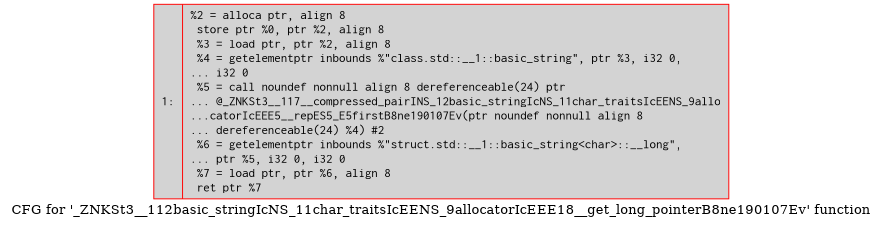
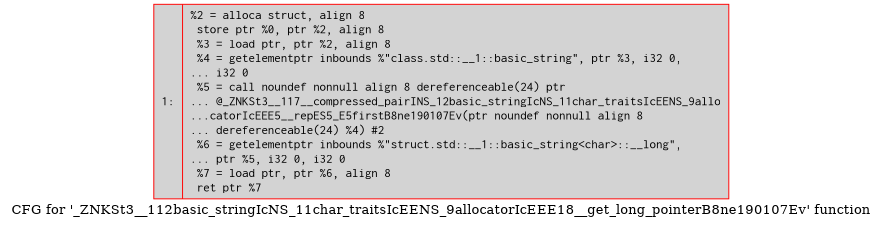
  digraph {
    label="CFG for '_ZNKSt3__112basic_stringIcNS_11char_traitsIcEENS_9allocatorIcEEE18__get_long_pointerB8ne190107Ev' function"
    rankdir=LR
-   n1 [color=red fillcolor=lightgrey fontname=Courier label="{1:\l|  %2 = alloca ptr, align 8\l  store ptr %0, ptr %2, align 8\l  %3 = load ptr, ptr %2, align 8\l  %4 = getelementptr inbounds %\"class.std::__1::basic_string\", ptr %3, i32 0,\l... i32 0\l  %5 = call noundef nonnull align 8 dereferenceable(24) ptr\l... @_ZNKSt3__117__compressed_pairINS_12basic_stringIcNS_11char_traitsIcEENS_9allo\l...catorIcEEE5__repES5_E5firstB8ne190107Ev(ptr noundef nonnull align 8\l... dereferenceable(24) %4) #2\l  %6 = getelementptr inbounds %\"struct.std::__1::basic_string\<char\>::__long\",\l... ptr %5, i32 0, i32 0\l  %7 = load ptr, ptr %6, align 8\l  ret ptr %7\l}" shape=record style=filled]
+   n1 [color=red fillcolor=lightgrey fontname=Courier label="{1:\l|  %2 = alloca struct, align 8\l  store ptr %0, ptr %2, align 8\l  %3 = load ptr, ptr %2, align 8\l  %4 = getelementptr inbounds %\"class.std::__1::basic_string\", ptr %3, i32 0,\l... i32 0\l  %5 = call noundef nonnull align 8 dereferenceable(24) ptr\l... @_ZNKSt3__117__compressed_pairINS_12basic_stringIcNS_11char_traitsIcEENS_9allo\l...catorIcEEE5__repES5_E5firstB8ne190107Ev(ptr noundef nonnull align 8\l... dereferenceable(24) %4) #2\l  %6 = getelementptr inbounds %\"struct.std::__1::basic_string\<char\>::__long\",\l... ptr %5, i32 0, i32 0\l  %7 = load ptr, ptr %6, align 8\l  ret ptr %7\l}" shape=record style=filled]
  }
